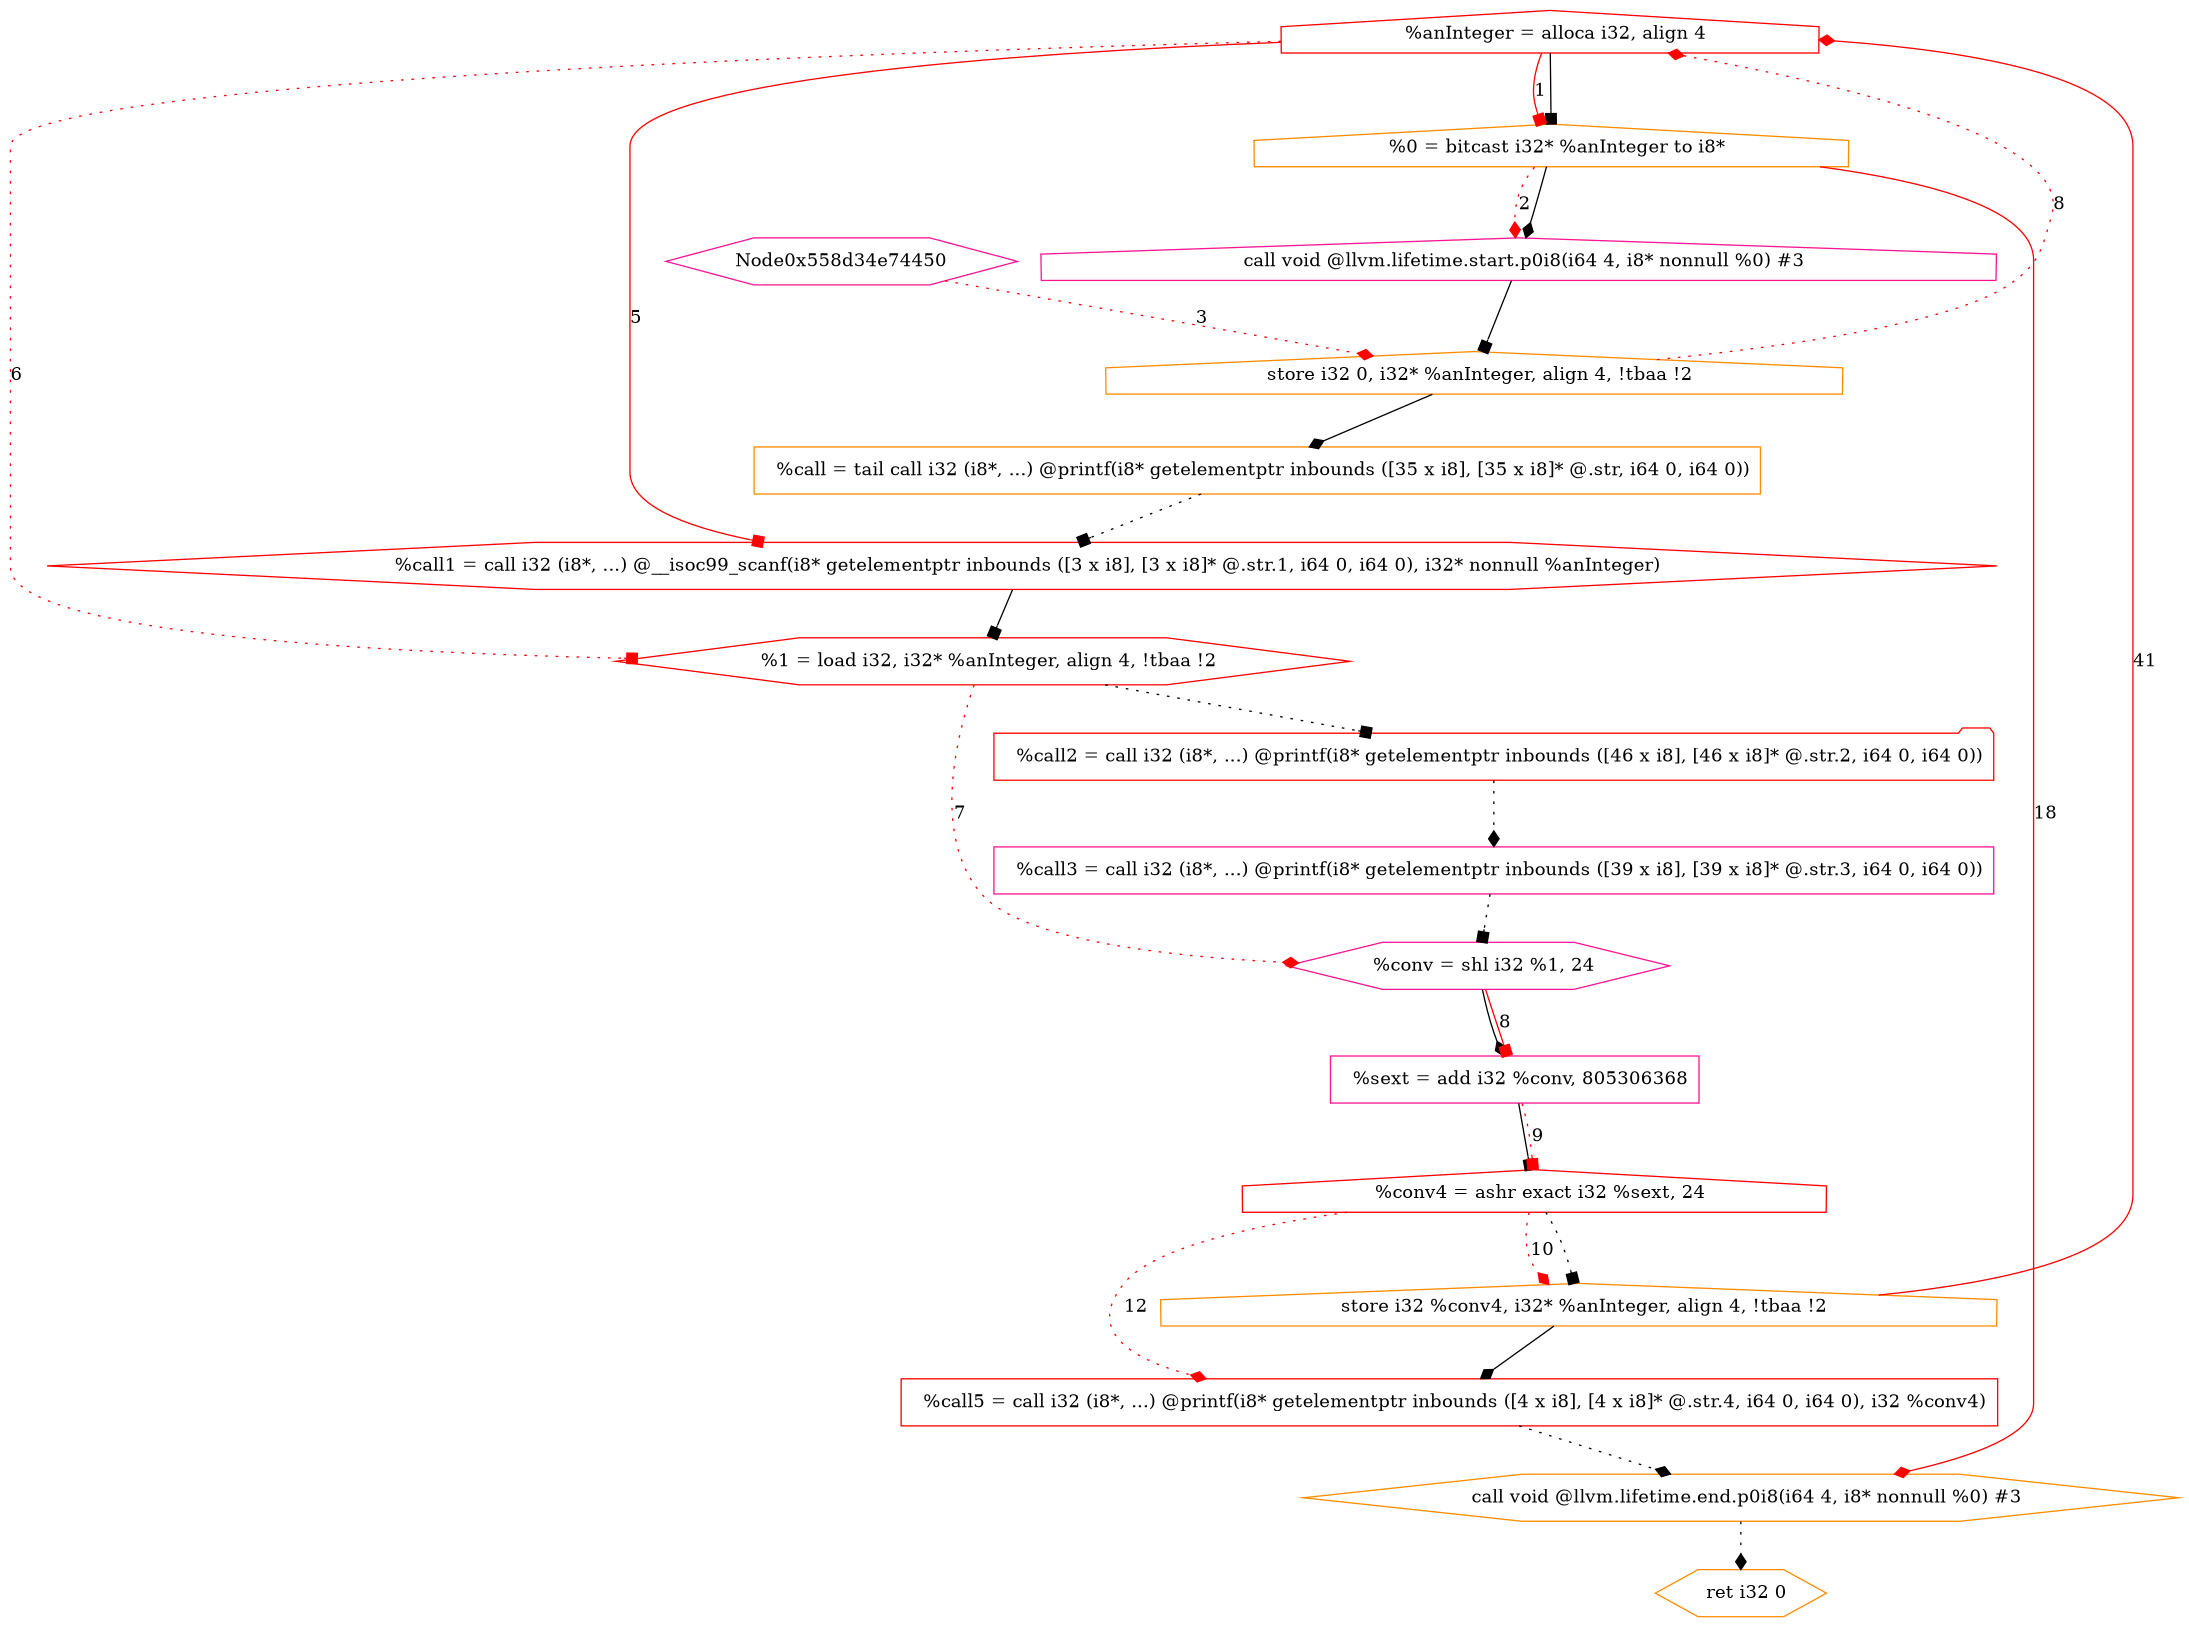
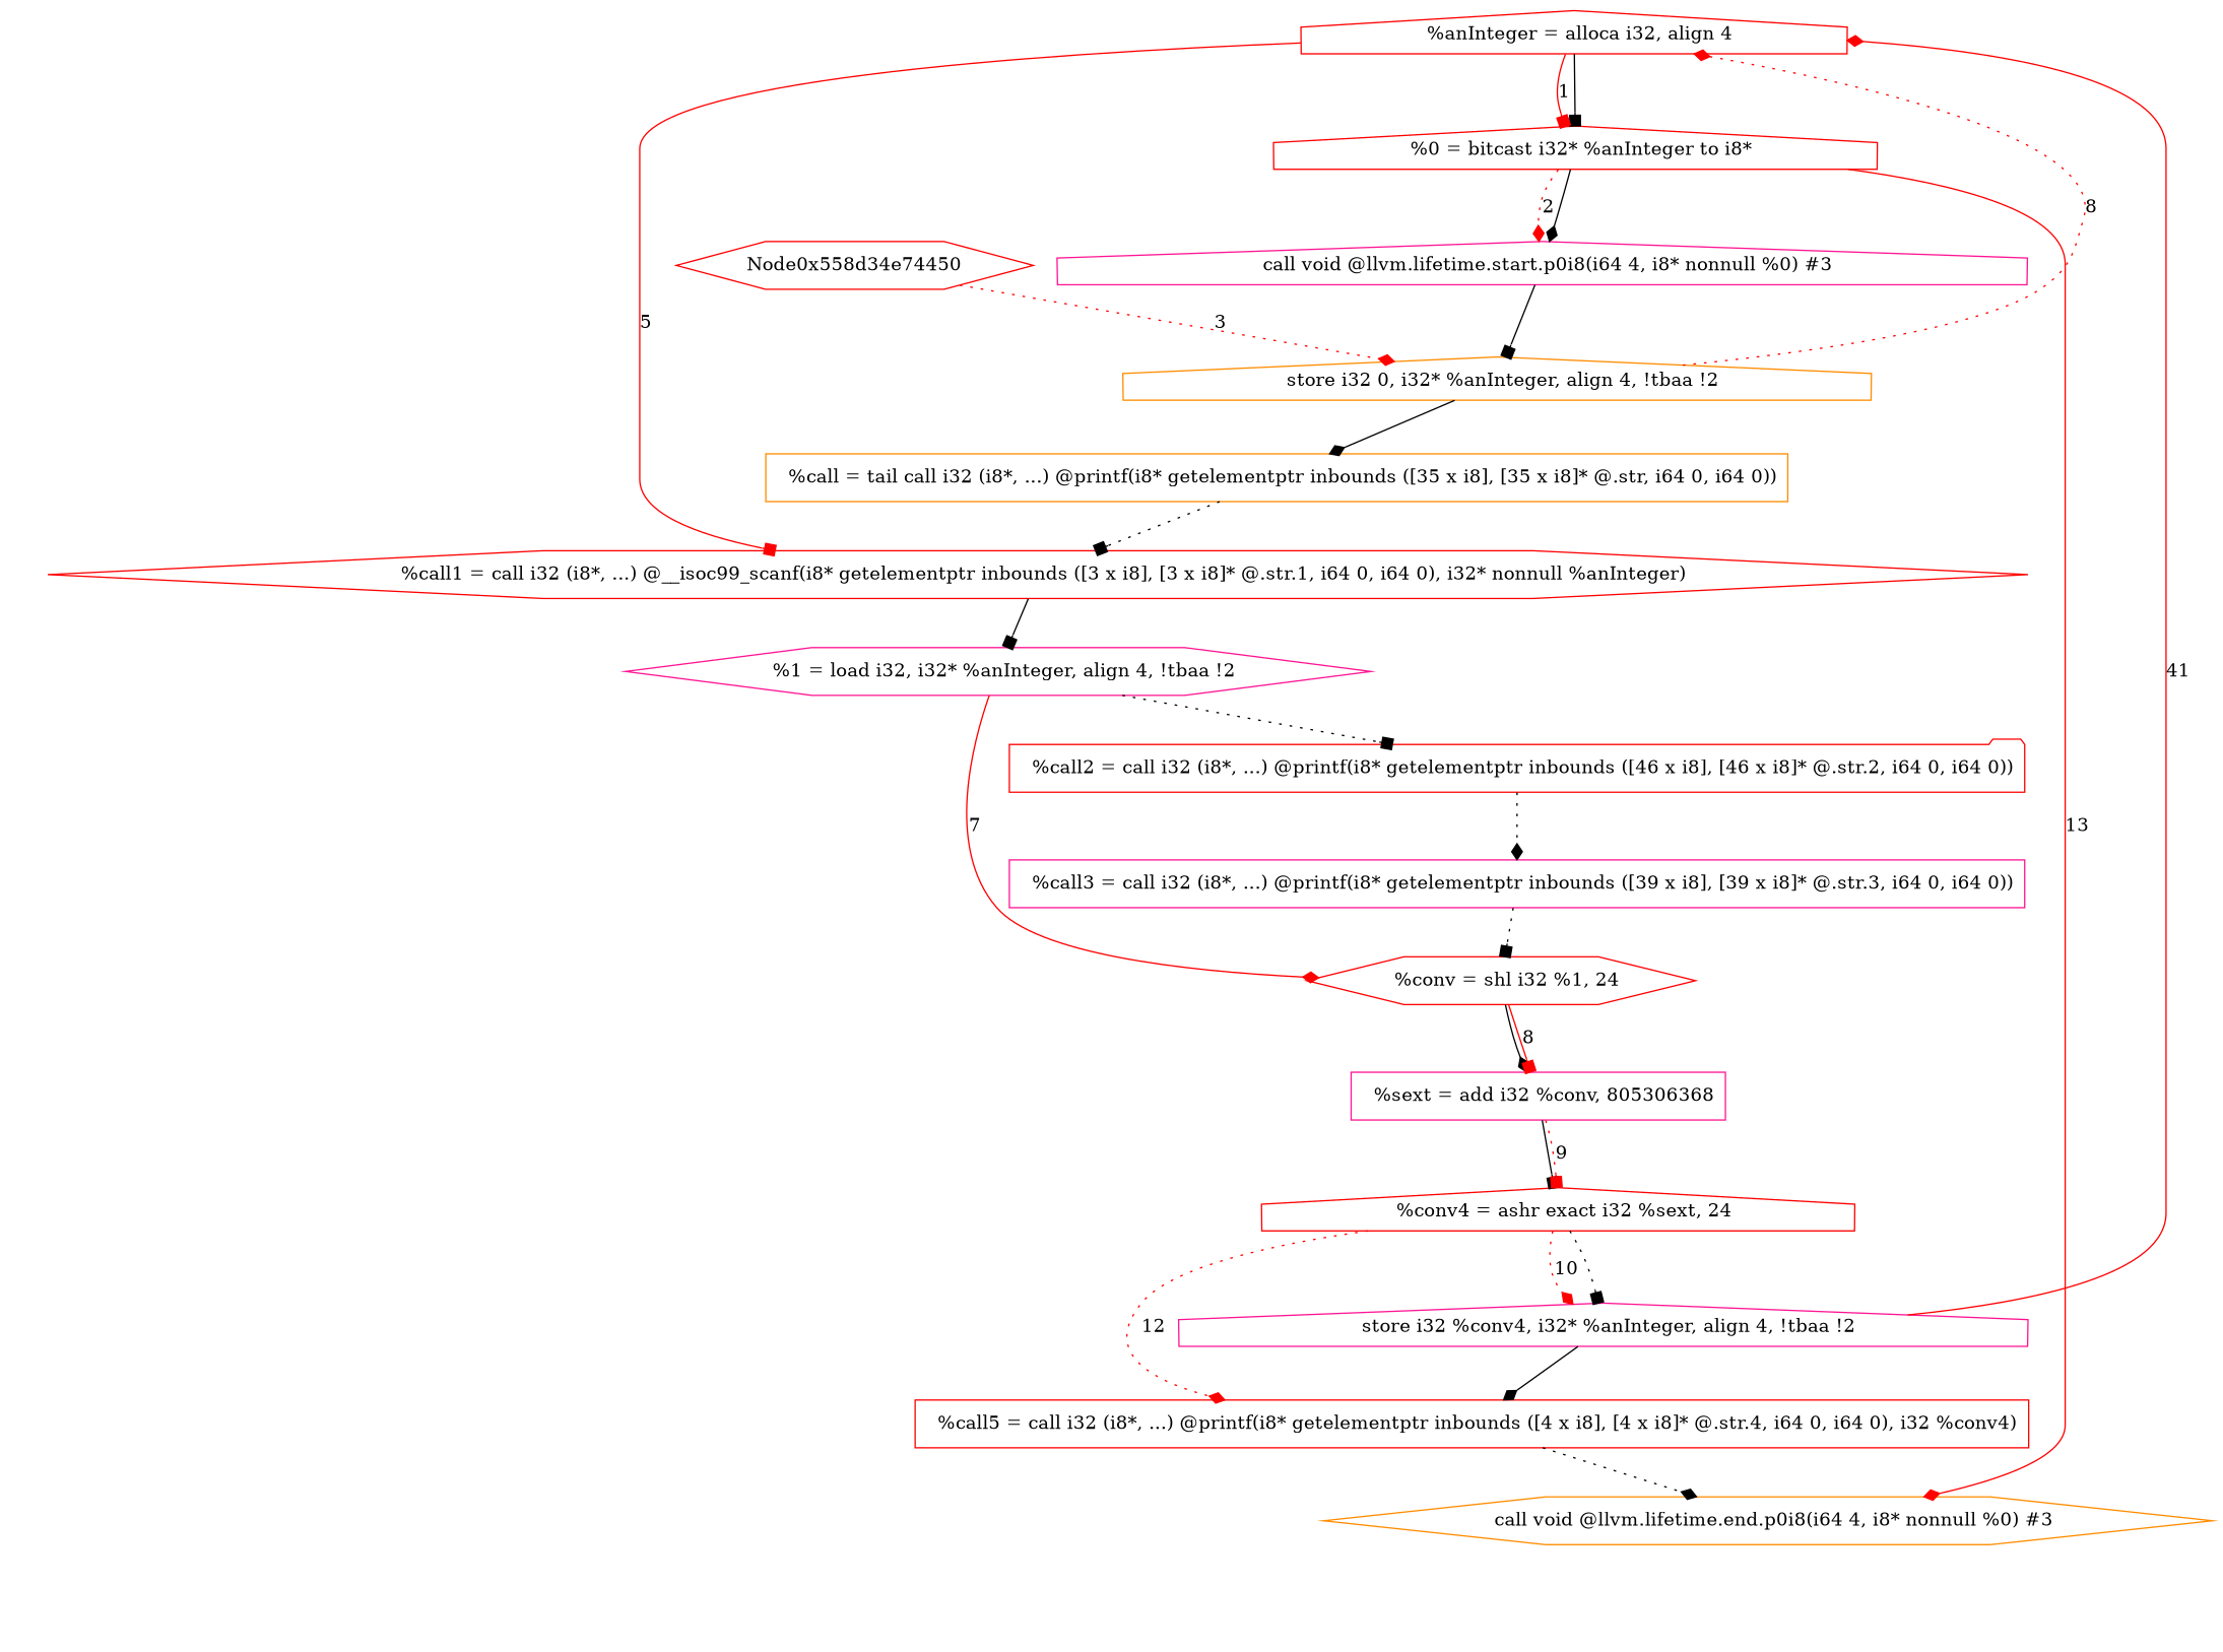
  digraph {
    node [color=red shape=house]
    edge [arrowhead=diamond style=solid]
    n1 [label="  %anInteger = alloca i32, align 4"]
-   n2 [color=darkorange label="  %0 = bitcast i32* %anInteger to i8*"]
+   n2 [label="  %0 = bitcast i32* %anInteger to i8*"]
    n3 [label="  %call1 = call i32 (i8*, ...) @__isoc99_scanf(i8* getelementptr inbounds ([3 x i8], [3 x i8]* @.str.1, i64 0, i64 0), i32* nonnull %anInteger)" shape=hexagon]
-   n4 [label="  %1 = load i32, i32* %anInteger, align 4, !tbaa !2" shape=hexagon]
+   n4 [color=deeppink label="  %1 = load i32, i32* %anInteger, align 4, !tbaa !2" shape=hexagon]
    n5 [color=deeppink label="  call void @llvm.lifetime.start.p0i8(i64 4, i8* nonnull %0) #3"]
    n6 [color=darkorange label="  call void @llvm.lifetime.end.p0i8(i64 4, i8* nonnull %0) #3" shape=hexagon]
    n7 [label="  %call2 = call i32 (i8*, ...) @printf(i8* getelementptr inbounds ([46 x i8], [46 x i8]* @.str.2, i64 0, i64 0))" shape=folder]
-   n8 [color=deeppink label="  %conv = shl i32 %1, 24" shape=hexagon]
+   n8 [label="  %conv = shl i32 %1, 24" shape=hexagon]
    n9 [color=darkorange label="  store i32 0, i32* %anInteger, align 4, !tbaa !2"]
-   n10 [color=darkorange label="  ret i32 0" shape=hexagon]
    n11 [color=darkorange label="  %call = tail call i32 (i8*, ...) @printf(i8* getelementptr inbounds ([35 x i8], [35 x i8]* @.str, i64 0, i64 0))" shape=box]
    n12 [color=deeppink label="  %call3 = call i32 (i8*, ...) @printf(i8* getelementptr inbounds ([39 x i8], [39 x i8]* @.str.3, i64 0, i64 0))" shape=box]
    n13 [color=deeppink label="  %sext = add i32 %conv, 805306368" shape=box]
    n14 [label="  %conv4 = ashr exact i32 %sext, 24"]
-   n15 [color=darkorange label="  store i32 %conv4, i32* %anInteger, align 4, !tbaa !2"]
+   n15 [color=deeppink label="  store i32 %conv4, i32* %anInteger, align 4, !tbaa !2"]
    n16 [label="  %call5 = call i32 (i8*, ...) @printf(i8* getelementptr inbounds ([4 x i8], [4 x i8]* @.str.4, i64 0, i64 0), i32 %conv4)" shape=box]
-   Node0x558d34e74450 [color=deeppink shape=hexagon]
+   Node0x558d34e74450 [shape=hexagon]
    n1 -> n2 [arrowhead=box]
    n1 -> n2 [arrowhead=box color=red label=1]
    n1 -> n3 [arrowhead=box color=red label=5]
-   n1 -> n4 [arrowhead=box color=red label=6 style=dotted]
    n2 -> n5
    n2 -> n5 [color=red label=2 style=dotted]
-   n2 -> n6 [color=red label=18]
+   n2 -> n6 [color=red label=13]
    n3 -> n4 [arrowhead=box]
    n4 -> n7 [arrowhead=box style=dotted]
-   n4 -> n8 [color=red label=7 style=dotted]
+   n4 -> n8 [color=red label=7]
    n5 -> n9 [arrowhead=box]
-   n6 -> n10 [style=dotted]
    n7 -> n12 [style=dotted]
    n8 -> n13
    n8 -> n13 [arrowhead=box color=red label=8]
    n9 -> n1 [color=red label=8 style=dotted]
    n9 -> n11
    n11 -> n3 [arrowhead=box style=dotted]
    n12 -> n8 [arrowhead=box style=dotted]
    n13 -> n14 [arrowhead=box]
    n13 -> n14 [arrowhead=box color=red label=9 style=dotted]
    n14 -> n15 [arrowhead=box style=dotted]
    n14 -> n15 [color=red label=10 style=dotted]
    n14 -> n16 [color=red label=12 style=dotted]
    n15 -> n1 [color=red label=41]
    n15 -> n16
    n16 -> n6 [style=dotted]
    Node0x558d34e74450 -> n9 [color=red label=3 style=dotted]
  }
